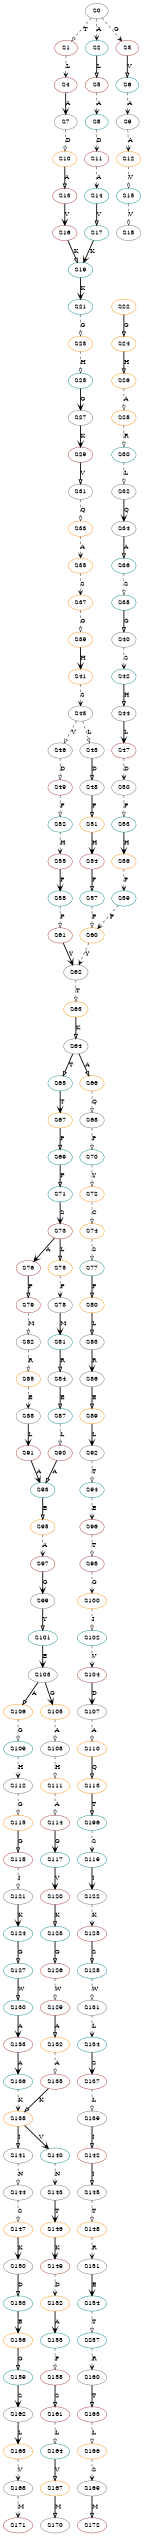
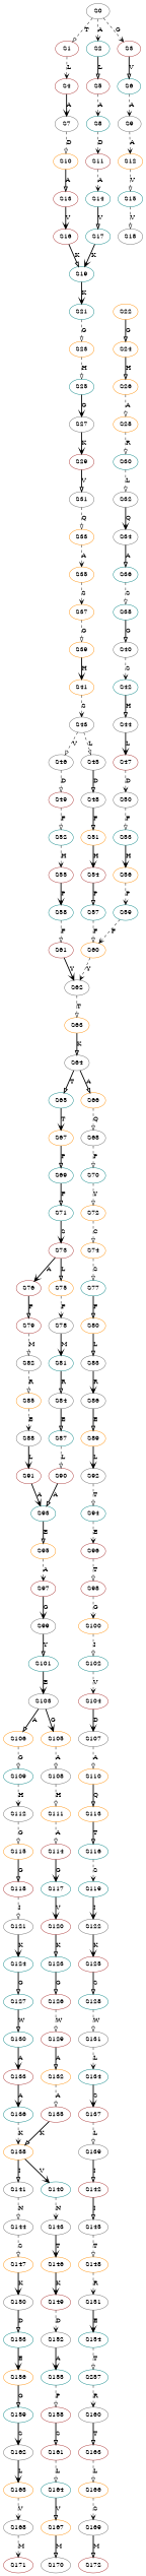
  strict digraph {
    node [color=teal]
    edge [arrowhead=onormal style=bold]
    S0 [color=gray40]
    S1 [color=brown]
    S2
    S3 [color=brown]
    S4 [color=brown]
    S5 [color=brown]
    S6
    S7 [color=gray40]
    S8
    S9 [color=gray40]
    S10 [color=darkorange]
    S11 [color=brown]
    S12 [color=darkorange]
    S13 [color=brown]
    S14
    S15
    S16 [color=brown]
    S17
    S18 [color=gray40]
    S19
    S21
    S23 [color=darkorange]
    S22 [color=darkorange]
    S24 [color=darkorange]
    S25
    S26 [color=darkorange]
    S27 [color=gray40]
    S28 [color=darkorange]
    S29 [color=brown]
    S30
    S31 [color=gray40]
    S32 [color=gray40]
    S33 [color=darkorange]
    S34 [color=gray40]
    S35 [color=darkorange]
    S36
    S37 [color=darkorange]
    S38
    S39 [color=darkorange]
    S40 [color=gray40]
    S41 [color=darkorange]
    S42
    S43 [color=gray40]
    S44 [color=gray40]
    S45 [color=gray40]
    S46 [color=gray40]
    S47 [color=brown]
    S48 [color=gray40]
    S49 [color=brown]
    S50 [color=gray40]
    S51 [color=darkorange]
    S52
    S53
    S54 [color=brown]
    S55 [color=brown]
    S56 [color=darkorange]
    S57
    S58
    S59
    S60 [color=darkorange]
    S61 [color=brown]
    S62 [color=gray40]
    S63 [color=darkorange]
    S64 [color=gray40]
    S65
    S66 [color=darkorange]
    S67 [color=darkorange]
    S68 [color=gray40]
    S69
    S70
    S71
    S72 [color=darkorange]
    S73 [color=brown]
    S74 [color=darkorange]
    S75 [color=darkorange]
    S76 [color=brown]
    S77
    S78 [color=gray40]
    S79 [color=brown]
    S80 [color=darkorange]
    S81
    S82 [color=gray40]
    S83 [color=gray40]
    S84 [color=gray40]
    S85 [color=darkorange]
    S86 [color=gray40]
    S87
    S88 [color=gray40]
    S89 [color=darkorange]
    S90 [color=brown]
    S91 [color=brown]
    S92 [color=gray40]
    S93
    S94
    S95 [color=darkorange]
    S96 [color=brown]
    S97 [color=brown]
    S98 [color=brown]
    S99 [color=gray40]
    S100 [color=darkorange]
    S101
    S102
    S103 [color=gray40]
    S104 [color=brown]
    S105 [color=darkorange]
    S106 [color=darkorange]
    S107 [color=gray40]
    S108 [color=gray40]
    S109
    S110 [color=darkorange]
    S111 [color=darkorange]
    S112 [color=gray40]
    S113 [color=darkorange]
    S114 [color=brown]
    S115 [color=darkorange]
-   S116 [label=S196]
+   S116
    S117
    S118 [color=brown]
    S119
    S120 [color=brown]
    S121 [color=gray40]
    S122 [color=gray40]
    S123
    S124
    S125 [color=brown]
    S126 [color=brown]
    S127
    S128
    S129 [color=brown]
    S130
    S131 [color=gray40]
    S132 [color=darkorange]
    S133 [color=brown]
    S134
    S135 [color=brown]
    S136
    S137 [color=brown]
    S138 [color=darkorange]
    S139 [color=gray40]
    S140
    S141 [color=gray40]
    S142 [color=brown]
    S143 [color=gray40]
    S144 [color=gray40]
    S145 [color=gray40]
    S146 [color=darkorange]
    S147 [color=darkorange]
    S148 [color=darkorange]
    S149 [color=brown]
    S150 [color=gray40]
    S151 [color=gray40]
-   S152 [color=darkorange]
+   S152 [color=gray40]
    S153
    S154
    S155
    S156 [color=darkorange]
    n157 [label=S257]
    S158 [color=brown]
    S159
    S160 [color=gray40]
    S161 [color=brown]
    S162 [color=gray40]
    S163 [color=brown]
    S164
    S165 [color=darkorange]
    S166 [color=darkorange]
    S167 [color=darkorange]
    S168 [color=gray40]
    S169 [color=gray40]
    S170 [color=gray40]
    S171 [color=brown]
    S172 [color=brown]
    S0 -> S1 [label=T style=dashed]
    S0 -> S2 [arrowhead=vee label=A style=dashed]
    S0 -> S3 [arrowhead=vee label=G style=dashed]
    S1 -> S4 [arrowhead=vee label=L style=dashed]
    S2 -> S5 [label=L]
    S3 -> S6 [label=V]
    S4 -> S7 [arrowhead=vee label=A]
    S5 -> S8 [arrowhead=vee label=A style=dashed]
    S6 -> S9 [arrowhead=vee label=A style=dashed]
    S7 -> S10 [label=D style=dashed]
    S8 -> S11 [arrowhead=vee label=D style=dashed]
    S9 -> S12 [arrowhead=vee label=A style=dashed]
    S10 -> S13 [label=A]
    S11 -> S14 [arrowhead=vee label=A style=dashed]
    S12 -> S15 [label=V style=dashed]
    S13 -> S16 [arrowhead=vee label=V]
    S14 -> S17 [label=V]
    S15 -> S18 [label=V style=dashed]
    S16 -> S19 [label=K]
    S17 -> S19 [arrowhead=vee label=K]
    S19 -> S21 [arrowhead=vee label=K]
    S21 -> S23 [label=G style=dashed]
    S23 -> S25 [label=H style=dashed]
    S22 -> S24 [label=G]
    S24 -> S26 [label=H]
    S25 -> S27 [arrowhead=vee label=G]
    S26 -> S28 [label=A style=dashed]
    S27 -> S29 [arrowhead=vee label=K]
    S28 -> S30 [label=R style=dashed]
    S29 -> S31 [label=V]
    S30 -> S32 [label=L style=dashed]
    S31 -> S33 [label=Q style=dashed]
    S32 -> S34 [arrowhead=vee label=Q]
    S33 -> S35 [arrowhead=vee label=A style=dashed]
    S34 -> S36 [label=A]
    S35 -> S37 [arrowhead=vee label=S style=dashed]
    S36 -> S38 [label=S style=dashed]
    S37 -> S39 [label=G style=dashed]
    S38 -> S40 [label=G]
    S39 -> S41 [arrowhead=vee label=H]
    S40 -> S42 [arrowhead=vee label=S style=dashed]
    S41 -> S43 [arrowhead=vee label=S style=dashed]
    S42 -> S44 [label=H]
    S43 -> S45 [label=L style=dashed]
    S43 -> S46 [label=V style=dashed]
    S44 -> S47 [arrowhead=vee label=L]
    S45 -> S48 [label=D]
    S46 -> S49 [label=D style=dashed]
    S47 -> S50 [arrowhead=vee label=D style=dashed]
    S48 -> S51 [label=F]
    S49 -> S52 [label=F style=dashed]
    S50 -> S53 [label=F style=dashed]
    S51 -> S54 [arrowhead=vee label=H]
    S52 -> S55 [arrowhead=vee label=H style=dashed]
    S53 -> S56 [arrowhead=vee label=H]
    S54 -> S57 [label=P]
    S55 -> S58 [arrowhead=vee label=P]
    S56 -> S59 [arrowhead=vee label=P style=dashed]
    S57 -> S60 [label=F style=dashed]
    S58 -> S61 [label=F style=dashed]
    S59 -> S60 [arrowhead=vee label=F style=dashed]
    S60 -> S62 [arrowhead=vee label=Y style=dashed]
    S61 -> S62 [arrowhead=vee label=Y]
    S62 -> S63 [label=T style=dashed]
    S63 -> S64 [label=K]
    S64 -> S65 [label=T]
    S64 -> S66 [label=A]
    S65 -> S67 [arrowhead=vee label=T]
    S66 -> S68 [label=Q style=dashed]
    S67 -> S69 [label=P]
    S68 -> S70 [label=P style=dashed]
    S69 -> S71 [label=F]
    S70 -> S72 [label=Y style=dashed]
    S71 -> S73 [arrowhead=vee label=S]
    S72 -> S74 [label=C style=dashed]
    S73 -> S75 [label=L]
    S73 -> S76 [arrowhead=vee label=A]
    S74 -> S77 [label=S style=dashed]
    S75 -> S78 [arrowhead=vee label=F style=dashed]
    S76 -> S79 [label=F]
    S77 -> S80 [label=F]
    S78 -> S81 [arrowhead=vee label=M]
    S79 -> S82 [label=M style=dashed]
    S80 -> S83 [label=L]
    S81 -> S84 [label=R]
    S82 -> S85 [label=R style=dashed]
    S83 -> S86 [arrowhead=vee label=R]
    S84 -> S87 [label=E]
    S85 -> S88 [arrowhead=vee label=E style=dashed]
    S86 -> S89 [label=E]
    S87 -> S90 [label=L style=dashed]
    S88 -> S91 [arrowhead=vee label=L]
    S89 -> S92 [arrowhead=vee label=L]
    S90 -> S93 [label=A]
    S91 -> S93 [arrowhead=vee label=A]
    S92 -> S94 [label=T style=dashed]
    S93 -> S95 [label=E]
    S94 -> S96 [arrowhead=vee label=E style=dashed]
    S95 -> S97 [arrowhead=vee label=A style=dashed]
    S96 -> S98 [label=T style=dashed]
    S97 -> S99 [arrowhead=vee label=G]
    S98 -> S100 [arrowhead=vee label=G style=dashed]
    S99 -> S101 [label=Y]
    S100 -> S102 [label=I style=dashed]
    S101 -> S103 [arrowhead=vee label=E]
    S102 -> S104 [arrowhead=vee label=V style=dashed]
    S103 -> S105 [arrowhead=vee label=G]
    S103 -> S106 [label=A]
    S104 -> S107 [arrowhead=vee label=D]
    S105 -> S108 [label=A style=dashed]
    S106 -> S109 [label=G style=dashed]
    S107 -> S110 [label=A style=dashed]
    S108 -> S111 [label=H style=dashed]
    S109 -> S112 [arrowhead=vee label=H style=dashed]
    S110 -> S113 [label=Q]
    S111 -> S114 [label=A style=dashed]
    S112 -> S115 [label=G style=dashed]
    S113 -> S116 [label=T]
    S114 -> S117 [arrowhead=vee label=G]
    S115 -> S118 [label=G]
    S116 -> S119 [arrowhead=vee label=S style=dashed]
    S117 -> S120 [arrowhead=vee label=V]
    S118 -> S121 [label=I style=dashed]
    S119 -> S122 [arrowhead=vee label=I]
    S120 -> S123 [label=K]
    S121 -> S124 [arrowhead=vee label=K]
-   S122 -> S125 [arrowhead=vee label=K style=dashed]
+   S122 -> S125 [arrowhead=vee label=K]
    S123 -> S126 [label=G]
    S124 -> S127 [label=G]
    S125 -> S128 [label=S]
    S126 -> S129 [label=W style=dashed]
    S127 -> S130 [label=W]
    S128 -> S131 [label=W style=dashed]
    S129 -> S132 [label=A]
    S130 -> S133 [arrowhead=vee label=A]
    S131 -> S134 [arrowhead=vee label=L style=dashed]
    S132 -> S135 [label=A style=dashed]
    S133 -> S136 [arrowhead=vee label=A]
    S134 -> S137 [arrowhead=vee label=S]
    S135 -> S138 [label=K]
    S136 -> S138 [arrowhead=vee label=K style=dashed]
    S137 -> S139 [label=L style=dashed]
    S138 -> S140 [arrowhead=vee label=V]
    S138 -> S141 [label=I]
    S139 -> S142 [label=I]
    S140 -> S143 [arrowhead=vee label=N style=dashed]
    S141 -> S144 [label=N style=dashed]
    S142 -> S145 [label=I]
    S143 -> S146 [arrowhead=vee label=T]
    S144 -> S147 [label=S style=dashed]
    S145 -> S148 [label=T style=dashed]
    S146 -> S149 [arrowhead=vee label=K]
    S147 -> S150 [arrowhead=vee label=K]
    S148 -> S151 [arrowhead=vee label=R style=dashed]
    S149 -> S152 [arrowhead=vee label=D style=dashed]
    S150 -> S153 [label=D]
    S151 -> S154 [arrowhead=vee label=E]
    S152 -> S155 [arrowhead=vee label=A]
    S153 -> S156 [arrowhead=vee label=E]
    S154 -> n157 [label=T style=dashed]
    S155 -> S158 [label=P style=dashed]
    S156 -> S159 [label=G]
    n157 -> S160 [arrowhead=vee label=R style=dashed]
    S158 -> S161 [label=S]
    S159 -> S162 [arrowhead=vee label=S]
    S160 -> S163 [label=T]
    S161 -> S164 [label=L style=dashed]
    S162 -> S165 [arrowhead=vee label=L]
    S163 -> S166 [label=L style=dashed]
    S164 -> S167 [label=V]
    S165 -> S168 [arrowhead=vee label=V style=dashed]
    S166 -> S169 [arrowhead=vee label=S style=dashed]
    S167 -> S170 [label=M]
    S168 -> S171 [arrowhead=vee label=M style=dashed]
    S169 -> S172 [label=M]
  }
